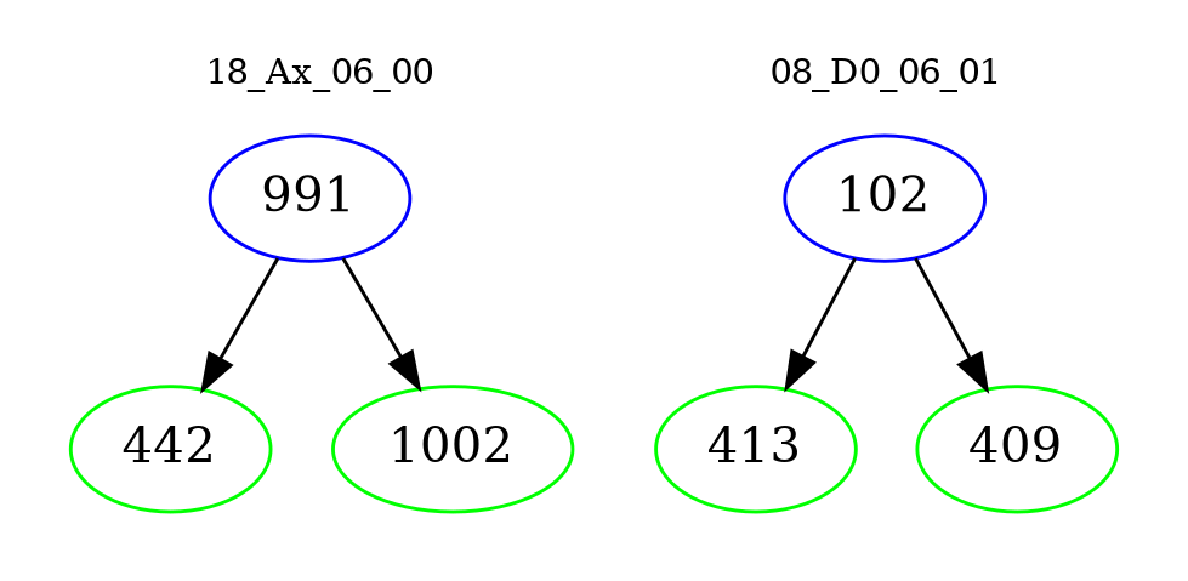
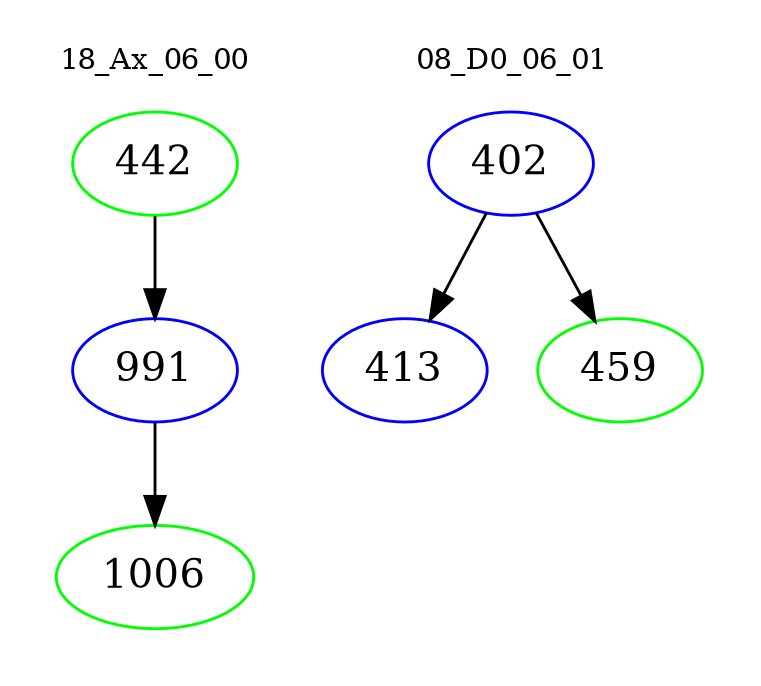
  digraph {
    node [color=green]
    edge [color=black]
    n1 [color=blue label=991]
    n2 [label=442]
-   n3 [label=1002]
-   n4 [color=blue label=102]
-   n5 [label=413]
-   n6 [label=409]
+   n3 [label=1006]
+   n4 [color=blue label=402]
+   n5 [color=blue label=413]
+   n6 [label=459]
    subgraph cluster_1 {
      color=white
      fontsize=10
      label="18_Ax_06_00"
      n1
      n2
      n3
    }
    subgraph cluster_2 {
      color=white
      fontsize=10
      label="08_D0_06_01"
      n4
      n5
      n6
    }
-   n1 -> n2
+   n2 -> n1
    n1 -> n3
    n4 -> n5
    n4 -> n6
  }
